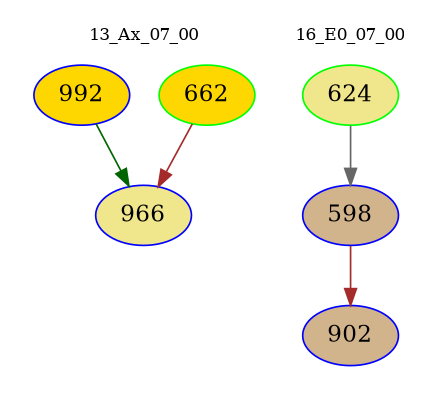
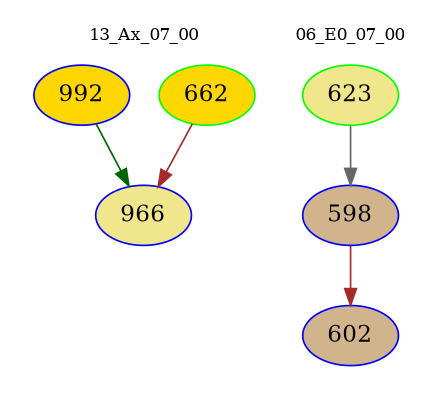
  digraph {
    node [color=blue fillcolor=gold style=filled]
    edge [color=brown]
    n1 [color=green label=662]
    n2 [fillcolor=khaki label=966]
    n3 [label=992]
-   n4 [color=green fillcolor=khaki label=624]
+   n4 [color=green fillcolor=khaki label=623]
    n5 [fillcolor=tan label=598]
-   n6 [fillcolor=tan label=902]
+   n6 [fillcolor=tan label=602]
    subgraph cluster_1 {
      color=white
      fontsize=10
      label="13_Ax_07_00"
      n1
      n2
      n3
    }
    subgraph cluster_2 {
      color=white
      fontsize=10
-     label="16_E0_07_00"
+     label="06_E0_07_00"
      n4
      n5
      n6
    }
    n1 -> n2
    n3 -> n2 [color=darkgreen]
    n4 -> n5 [color=gray40]
    n5 -> n6
  }
